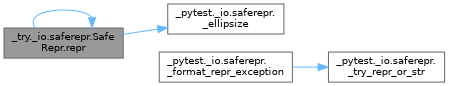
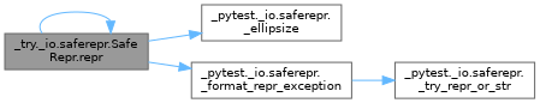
  digraph {
    rankdir=LR
    node [color=grey40 fillcolor=white fontname=Helvetica fontsize=10 shape=box style=filled]
    edge [color=steelblue1 fontname=Helvetica fontsize=10 labelfontname=Helvetica labelfontsize=10 style=solid]
    n1 [color=gray40 fillcolor=grey60 fontcolor=black height=0.2 label="_try._io.saferepr.Safe\lRepr.repr" width=0.4]
    n2 [height=0.2 label="_pytest._io.saferepr.\l_ellipsize" width=0.4]
    n3 [height=0.2 label="_pytest._io.saferepr.\l_format_repr_exception" width=0.4]
    n4 [height=0.2 label="_pytest._io.saferepr.\l_try_repr_or_str" width=0.4]
    n1 -> n1
    n1 -> n2
+   n1 -> n3
    n3 -> n4
  }
